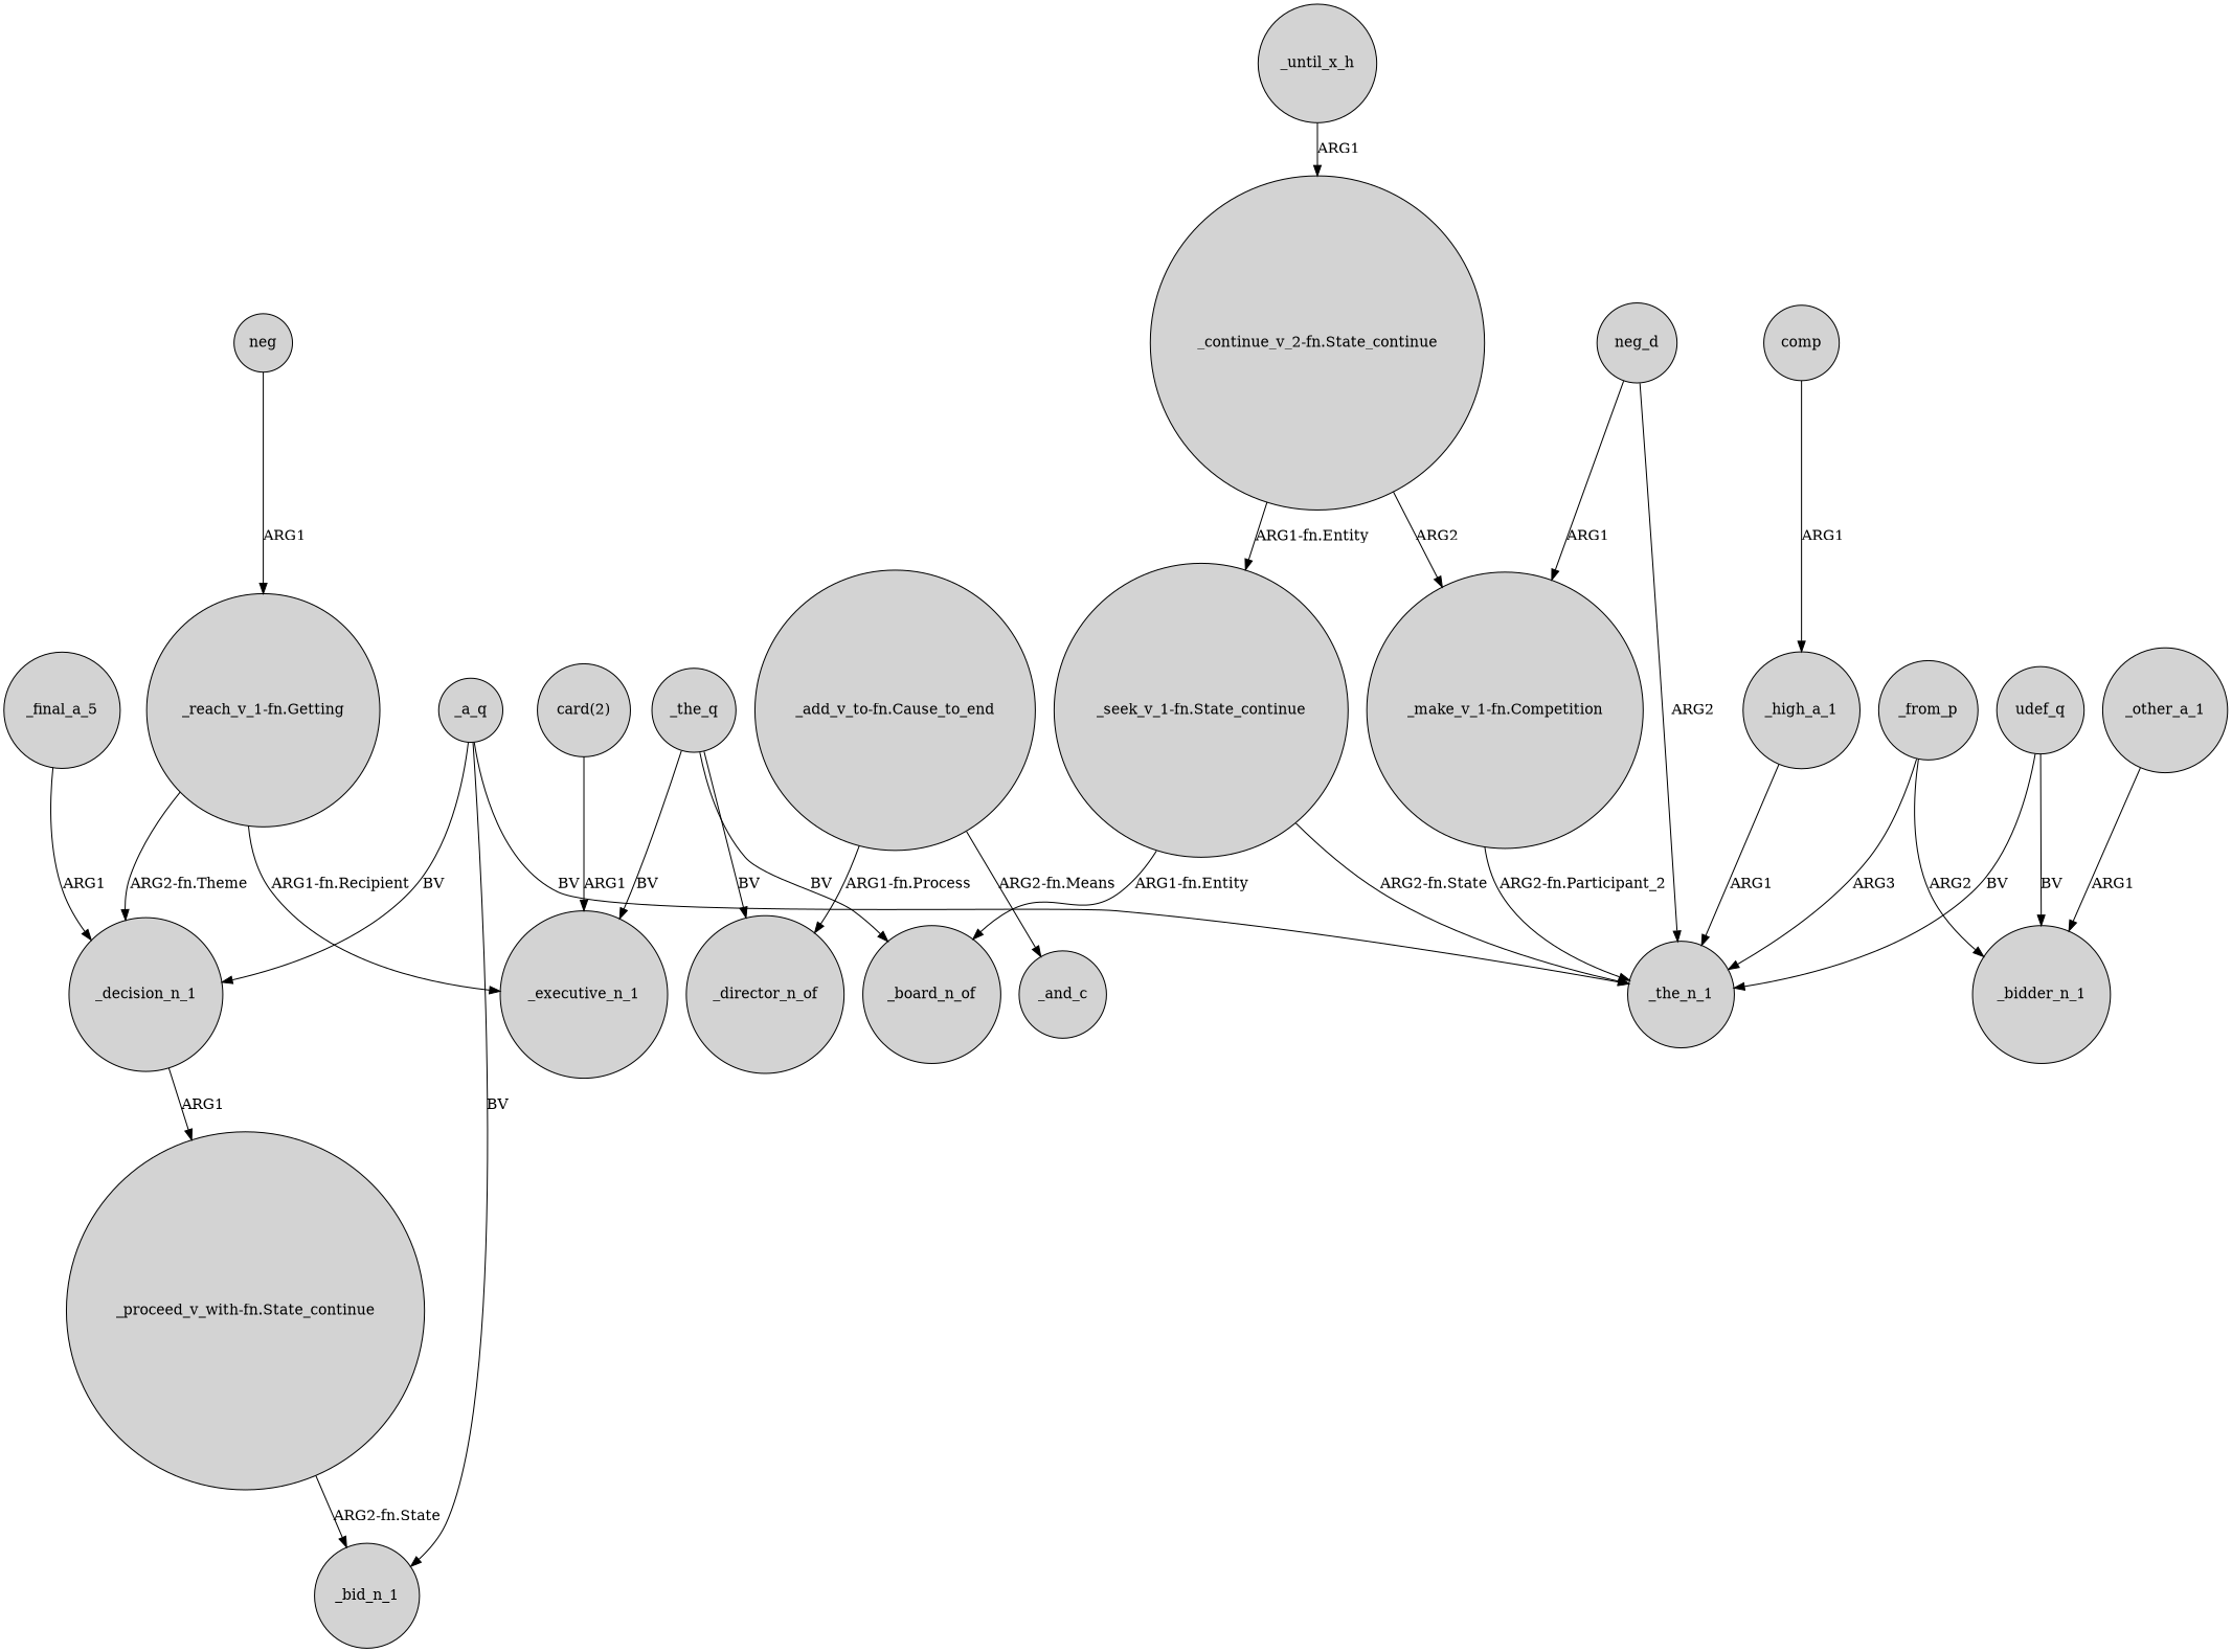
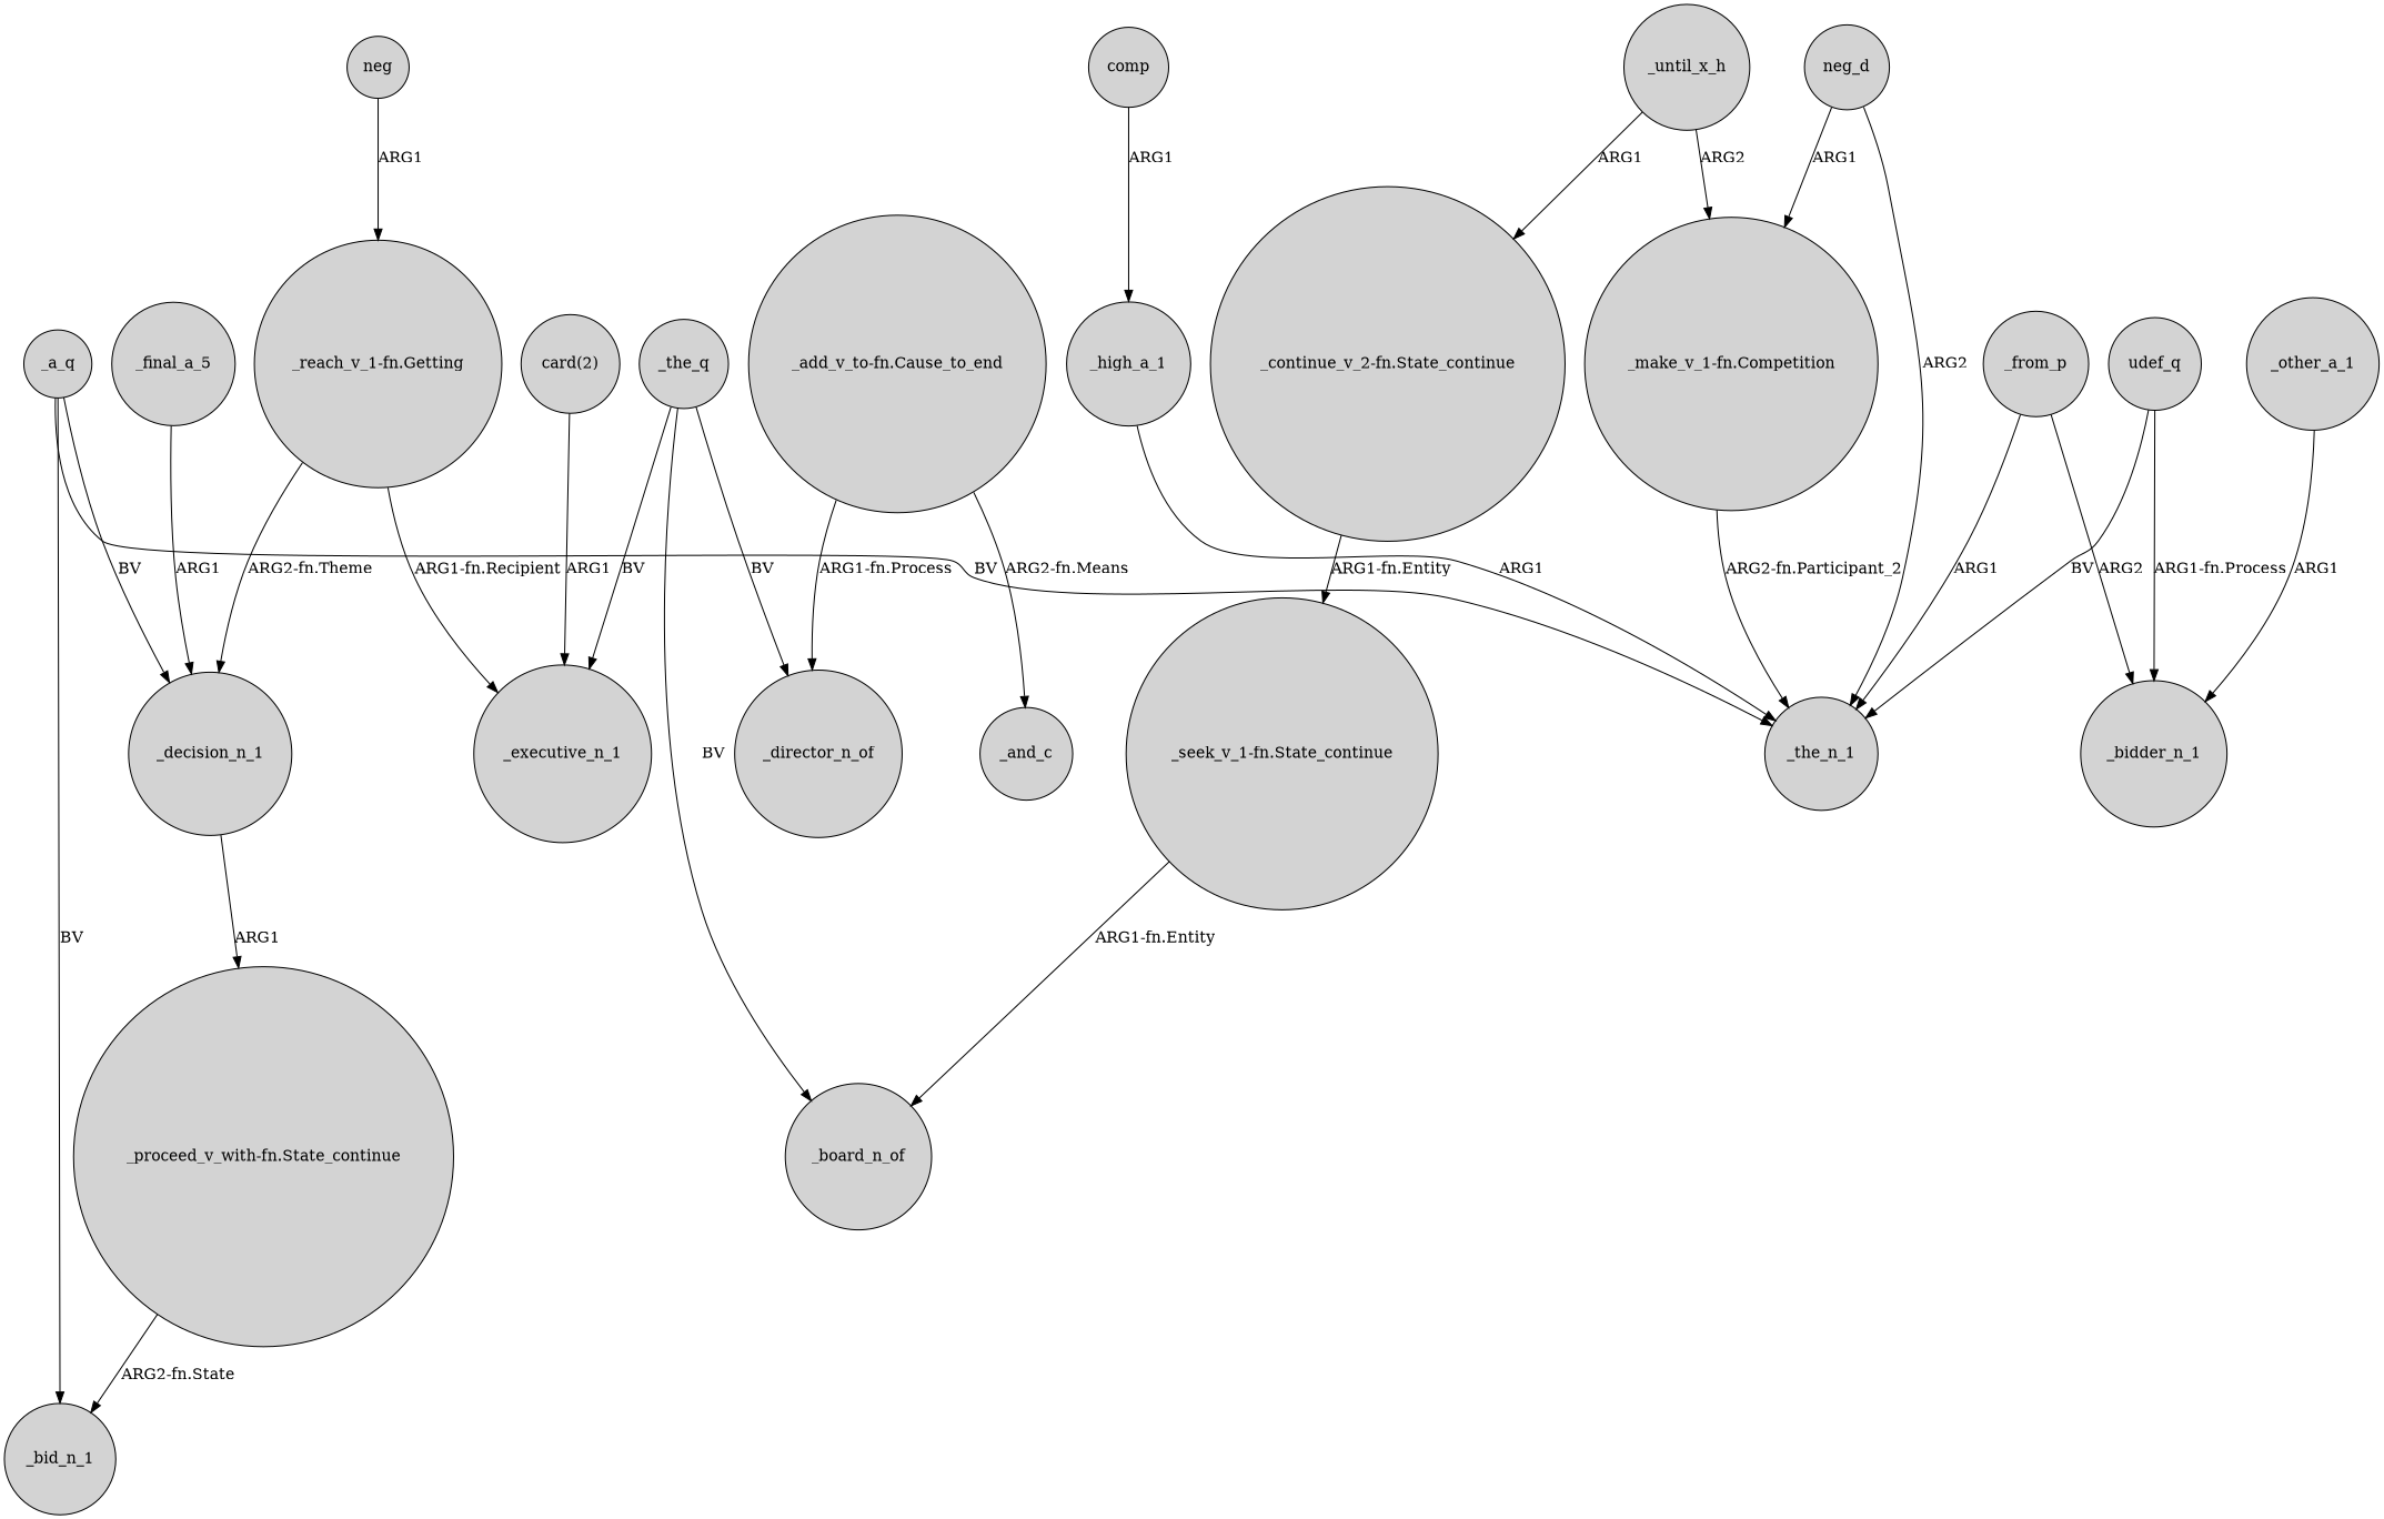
  digraph {
    node [shape=circle style=filled]
    _a_q
    _bid_n_1
    n3 [label=_the_n_1]
    _decision_n_1
    "_proceed_v_with-fn.State_continue"
    "_add_v_to-fn.Cause_to_end"
    _and_c
    _director_n_of
    _until_x_h
    "_continue_v_2-fn.State_continue"
    "_make_v_1-fn.Competition"
    "_seek_v_1-fn.State_continue"
    _board_n_of
    n14 [label=neg_d]
    _other_a_1
    _bidder_n_1
    _the_q
    _executive_n_1
    _high_a_1
    udef_q
    _from_p
    "_reach_v_1-fn.Getting"
    n23 [label=_final_a_5]
    "card(2)"
    neg
    comp
    _a_q -> _bid_n_1 [label=BV]
    _a_q -> n3 [label=BV]
    _a_q -> _decision_n_1 [label=BV]
    _decision_n_1 -> "_proceed_v_with-fn.State_continue" [label=ARG1]
    "_proceed_v_with-fn.State_continue" -> _bid_n_1 [label="ARG2-fn.State"]
    "_add_v_to-fn.Cause_to_end" -> _and_c [label="ARG2-fn.Means"]
    "_add_v_to-fn.Cause_to_end" -> _director_n_of [label="ARG1-fn.Process"]
    _until_x_h -> "_continue_v_2-fn.State_continue" [label=ARG1]
-   "_continue_v_2-fn.State_continue" -> "_make_v_1-fn.Competition" [label=ARG2]
+   _until_x_h -> "_make_v_1-fn.Competition" [label=ARG2]
    "_continue_v_2-fn.State_continue" -> "_seek_v_1-fn.State_continue" [label="ARG1-fn.Entity"]
    "_make_v_1-fn.Competition" -> n3 [label="ARG2-fn.Participant_2"]
-   "_seek_v_1-fn.State_continue" -> n3 [label="ARG2-fn.State"]
    "_seek_v_1-fn.State_continue" -> _board_n_of [label="ARG1-fn.Entity"]
    n14 -> n3 [label=ARG2]
    n14 -> "_make_v_1-fn.Competition" [label=ARG1]
    _other_a_1 -> _bidder_n_1 [label=ARG1]
    _the_q -> _director_n_of [label=BV]
    _the_q -> _board_n_of [label=BV]
    _the_q -> _executive_n_1 [label=BV]
    _high_a_1 -> n3 [label=ARG1]
    udef_q -> n3 [label=BV]
-   udef_q -> _bidder_n_1 [label=BV]
-   _from_p -> n3 [label=ARG3]
+   udef_q -> _bidder_n_1 [label="ARG1-fn.Process"]
+   _from_p -> n3 [label=ARG1]
    _from_p -> _bidder_n_1 [label=ARG2]
    "_reach_v_1-fn.Getting" -> _decision_n_1 [label="ARG2-fn.Theme"]
    "_reach_v_1-fn.Getting" -> _executive_n_1 [label="ARG1-fn.Recipient"]
    n23 -> _decision_n_1 [label=ARG1]
    "card(2)" -> _executive_n_1 [label=ARG1]
    neg -> "_reach_v_1-fn.Getting" [label=ARG1]
    comp -> _high_a_1 [label=ARG1]
  }
